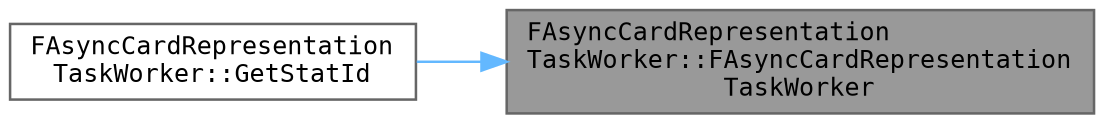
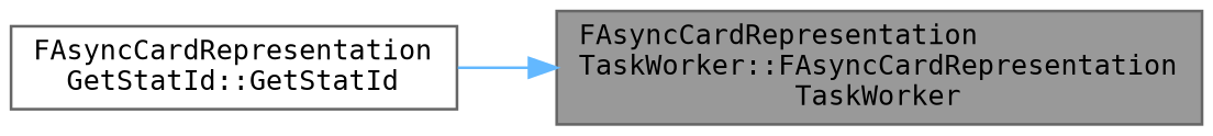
  digraph {
    rankdir=RL
    fontname="DejaVu Sans Mono"
    node [fontname="DejaVu Sans Mono" fontsize=10 shape=box style=filled]
    n1 [color=gray40 fillcolor=grey60 fontcolor=black height=0.2 label="FAsyncCardRepresentation\lTaskWorker::FAsyncCardRepresentation\lTaskWorker" width=0.4]
-   n2 [color=grey40 fillcolor=white height=0.2 label="FAsyncCardRepresentation\lTaskWorker::GetStatId" width=0.4]
+   n2 [color=grey40 fillcolor=white height=0.2 label="FAsyncCardRepresentation\lGetStatId::GetStatId" width=0.4]
    n1 -> n2 [color=steelblue1 dir=back fontname="DejaVu Sans Mono" fontsize=10 labelfontname=Helvetica labelfontsize=10 style=solid]
  }
